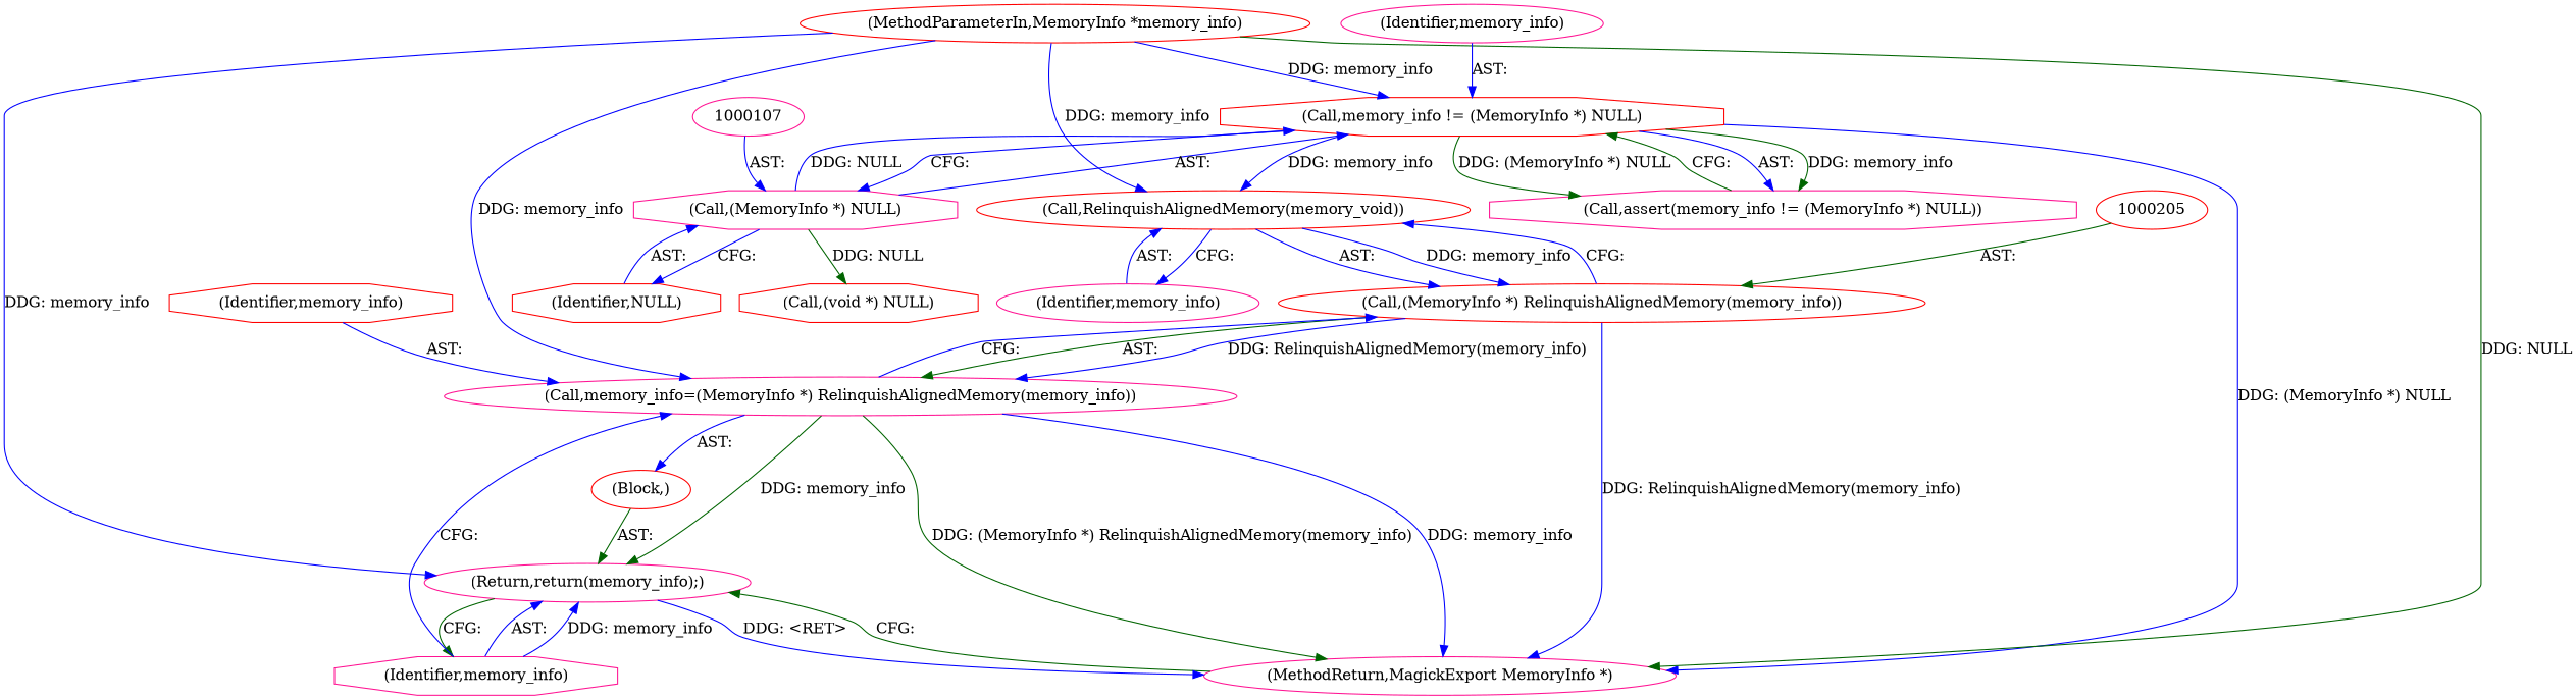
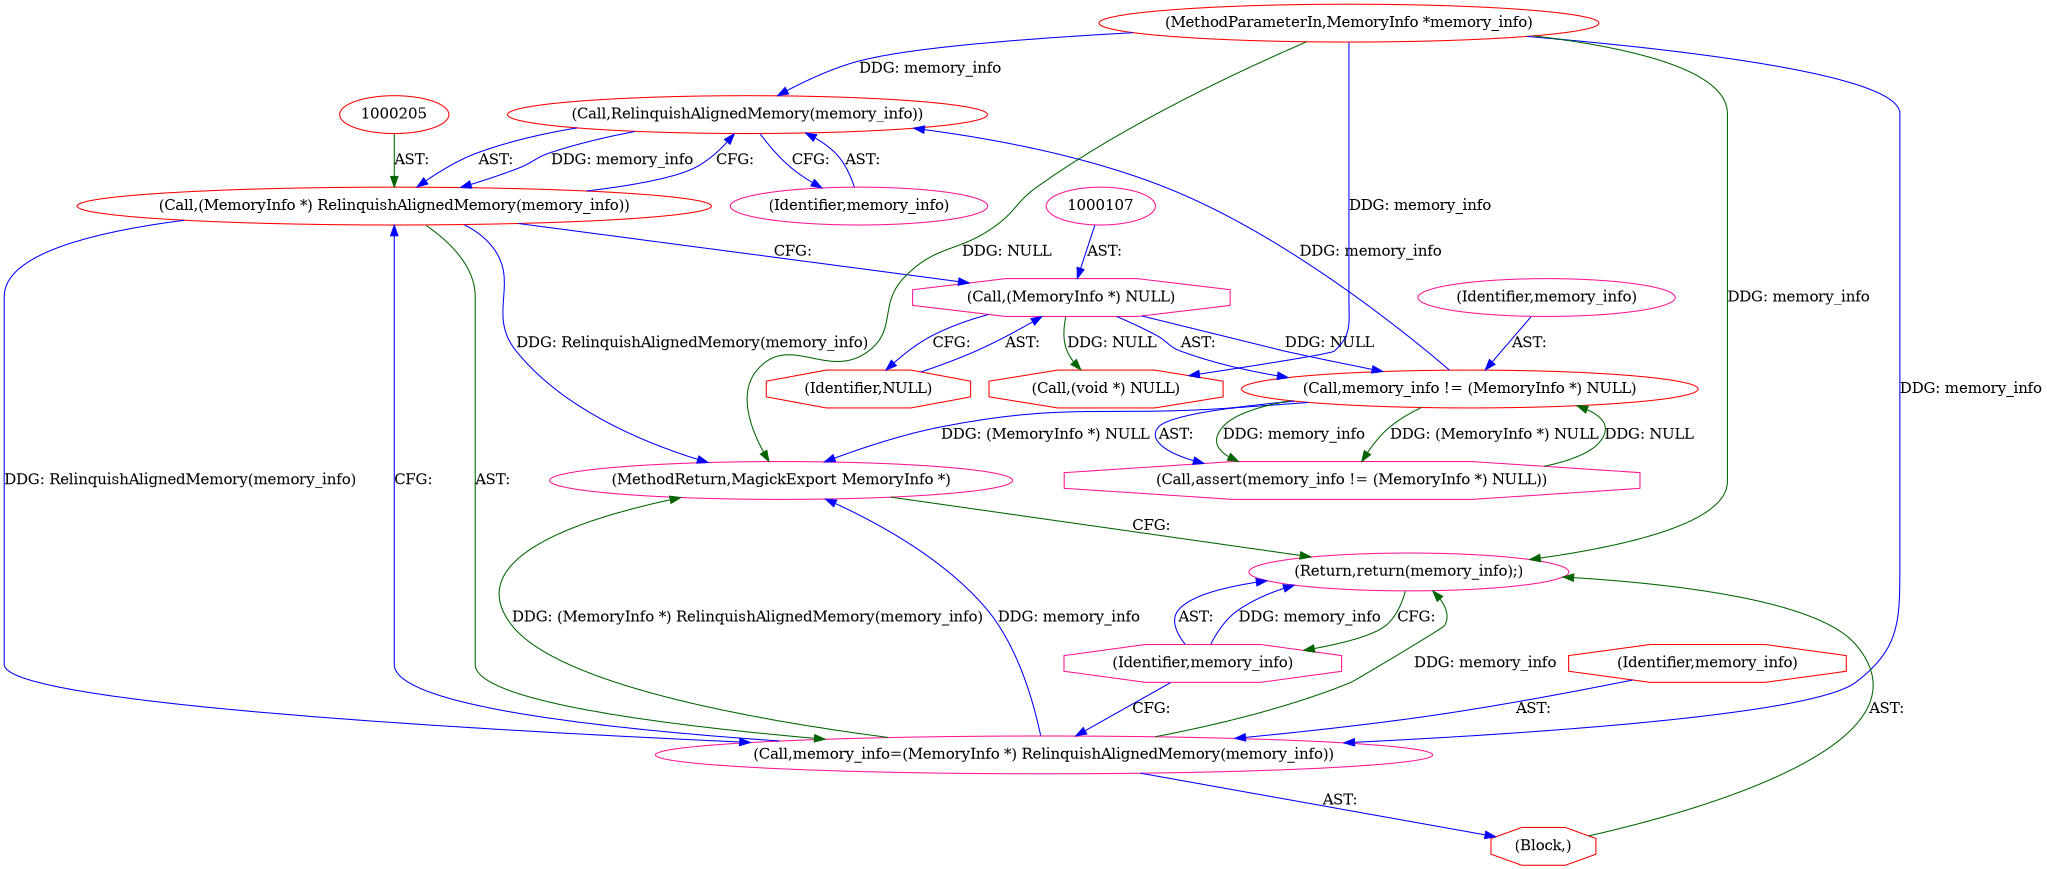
  digraph {
    node [color=red shape=ellipse]
    edge [color=blue]
-   n1 [label="(Call,RelinquishAlignedMemory(memory_void))"]
+   n1 [label="(Call,RelinquishAlignedMemory(memory_info))"]
    n2 [label="(Call,(MemoryInfo *) RelinquishAlignedMemory(memory_info))"]
    n3 [color=deeppink label="(Identifier,memory_info)"]
    n4 [color=deeppink label="(MethodReturn,MagickExport MemoryInfo *)"]
    n5 [color=deeppink label="(Call,memory_info=(MemoryInfo *) RelinquishAlignedMemory(memory_info))"]
-   n6 [label="(Call,memory_info != (MemoryInfo *) NULL)" shape=octagon]
+   n6 [label="(Call,memory_info != (MemoryInfo *) NULL)"]
    n7 [color=deeppink label="(Call,(MemoryInfo *) NULL)" shape=octagon]
    n8 [color=deeppink label="(Call,assert(memory_info != (MemoryInfo *) NULL))" shape=octagon]
    n9 [label="(Call,(void *) NULL)" shape=octagon]
    n10 [label="(Identifier,NULL)" shape=octagon]
    n11 [color=deeppink label="(Return,return(memory_info);)"]
    n12 [label="(MethodParameterIn,MemoryInfo *memory_info)"]
-   n13 [label="(Block,)"]
+   n13 [label="(Block,)" shape=octagon]
    n14 [color=deeppink label="(Identifier,memory_info)" shape=octagon]
    n15 [label="(Identifier,memory_info)" shape=octagon]
    n16 [color=deeppink label="(Identifier,memory_info)"]
    1000107 [color=deeppink]
    1000205
    n1 -> n2 [label="AST: "]
    n1 -> n2 [label="DDG: memory_info"]
    n1 -> n3 [label="CFG: "]
    n2 -> n1 [label="CFG: "]
    n2 -> n4 [label="DDG: RelinquishAlignedMemory(memory_info)"]
    n2 -> n5 [color=darkgreen label="AST: "]
    n2 -> n5 [label="DDG: RelinquishAlignedMemory(memory_info)"]
    n3 -> n1 [label="AST: "]
    n4 -> n11 [color=darkgreen label="CFG: "]
    n5 -> n2 [label="CFG: "]
    n5 -> n4 [label="DDG: memory_info"]
    n5 -> n4 [color=darkgreen label="DDG: (MemoryInfo *) RelinquishAlignedMemory(memory_info)"]
    n5 -> n11 [color=darkgreen label="DDG: memory_info"]
    n5 -> n13 [label="AST: "]
    n6 -> n1 [label="DDG: memory_info"]
    n6 -> n4 [label="DDG: (MemoryInfo *) NULL"]
-   n6 -> n7 [label="CFG: "]
+   n2 -> n7 [label="CFG: "]
    n6 -> n8 [label="AST: "]
    n6 -> n8 [color=darkgreen label="DDG: memory_info"]
    n6 -> n8 [color=darkgreen label="DDG: (MemoryInfo *) NULL"]
    n7 -> n6 [label="AST: "]
    n7 -> n6 [label="DDG: NULL"]
    n7 -> n9 [color=darkgreen label="DDG: NULL"]
    n7 -> n10 [label="CFG: "]
-   n8 -> n6 [color=darkgreen label="CFG: "]
+   n8 -> n6 [color=darkgreen label="DDG: NULL"]
    n10 -> n7 [label="AST: "]
-   n11 -> n4 [label="DDG: <RET>"]
    n11 -> n14 [color=darkgreen label="CFG: "]
    n12 -> n1 [label="DDG: memory_info"]
    n12 -> n4 [color=darkgreen label="DDG: NULL"]
    n12 -> n5 [label="DDG: memory_info"]
-   n12 -> n6 [label="DDG: memory_info"]
-   n12 -> n11 [label="DDG: memory_info"]
+   n12 -> n9 [label="DDG: memory_info"]
+   n12 -> n11 [color=darkgreen label="DDG: memory_info"]
    n13 -> n11 [color=darkgreen label="AST: "]
    n14 -> n5 [label="CFG: "]
    n14 -> n11 [label="AST: "]
    n14 -> n11 [label="DDG: memory_info"]
    n15 -> n5 [label="AST: "]
    n16 -> n6 [label="AST: "]
    1000107 -> n7 [label="AST: "]
    1000205 -> n2 [color=darkgreen label="AST: "]
  }
